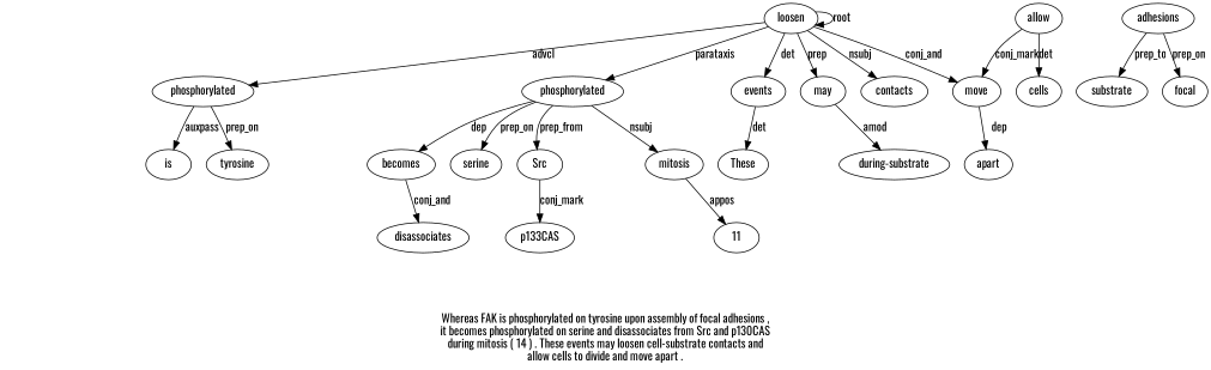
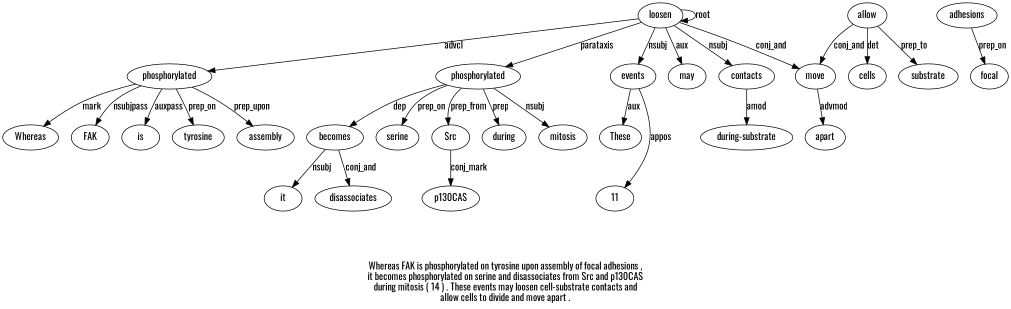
  digraph {
    fontname=Oswald
    label="Whereas FAK is phosphorylated on tyrosine upon assembly of focal adhesions ,\nit becomes phosphorylated on serine and disassociates from Src and p130CAS\nduring mitosis ( 14 ) . These events may loosen cell-substrate contacts and\nallow cells to divide and move apart ."
    node [fillcolor=white fontname=Oswald style=filled]
    edge [fontname=Oswald]
    n1 [label=phosphorylated]
+   n2 [label=Whereas]
+   n3 [label=FAK]
    n4 [label=is]
    n5 [label=tyrosine]
+   n6 [label=assembly]
    n7 [label=loosen]
    n8 [label=phosphorylated]
    n9 [label=events]
    n10 [label=may]
    n11 [label=contacts]
    n12 [label=move]
    n13 [label=becomes]
    n14 [label=serine]
    n15 [label=Src]
+   n16 [label=during]
    n17 [label=mitosis]
    n18 [label=These]
    n19 [label="during-substrate"]
    n20 [label=allow]
    n21 [label=cells]
    n22 [label=substrate]
    n23 [label=adhesions]
    n24 [label=focal]
+   n25 [label=it]
    n26 [label=disassociates]
-   n27 [label=p133CAS]
+   n27 [label=p130CAS]
    n28 [label=11]
    n29 [label=apart]
+   n1 -> n2 [label=mark]
+   n1 -> n3 [label=nsubjpass]
    n1 -> n4 [label=auxpass]
    n1 -> n5 [label=prep_on]
+   n1 -> n6 [label=prep_upon]
    n7 -> n1 [label=advcl]
    n7 -> n7 [label=root]
    n7 -> n8 [label=parataxis]
-   n7 -> n9 [label=det]
-   n7 -> n10 [label=prep]
+   n7 -> n9 [label=nsubj]
+   n7 -> n10 [label=aux]
    n7 -> n11 [label=nsubj]
    n7 -> n12 [label=conj_and]
    n8 -> n13 [label=dep]
    n8 -> n14 [label=prep_on]
    n8 -> n15 [label=prep_from]
+   n8 -> n16 [label=prep]
    n8 -> n17 [label=nsubj]
-   n9 -> n18 [label=det]
-   n10 -> n19 [label=amod]
-   n12 -> n29 [label=dep]
+   n9 -> n18 [label=aux]
+   n11 -> n19 [label=amod]
+   n12 -> n29 [label=advmod]
+   n13 -> n25 [label=nsubj]
    n13 -> n26 [label=conj_and]
    n15 -> n27 [label=conj_mark]
-   n17 -> n28 [label=appos]
-   n20 -> n12 [label=conj_mark]
+   n9 -> n28 [label=appos]
+   n20 -> n12 [label=conj_and]
    n20 -> n21 [label=det]
-   n23 -> n22 [label=prep_to]
+   n20 -> n22 [label=prep_to]
    n23 -> n24 [label=prep_on]
  }
